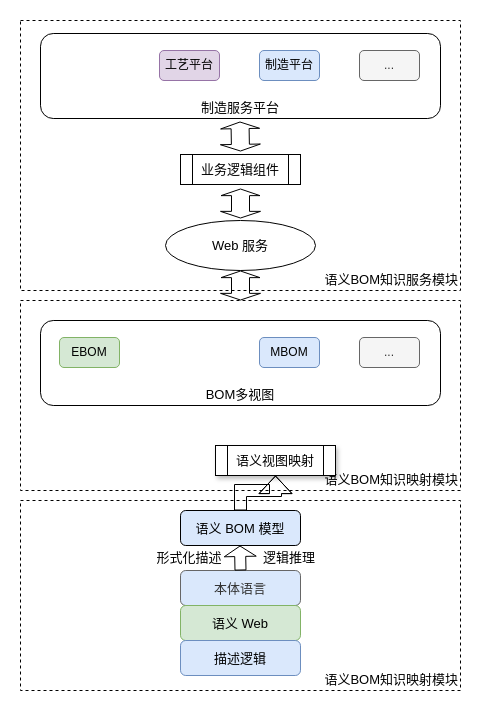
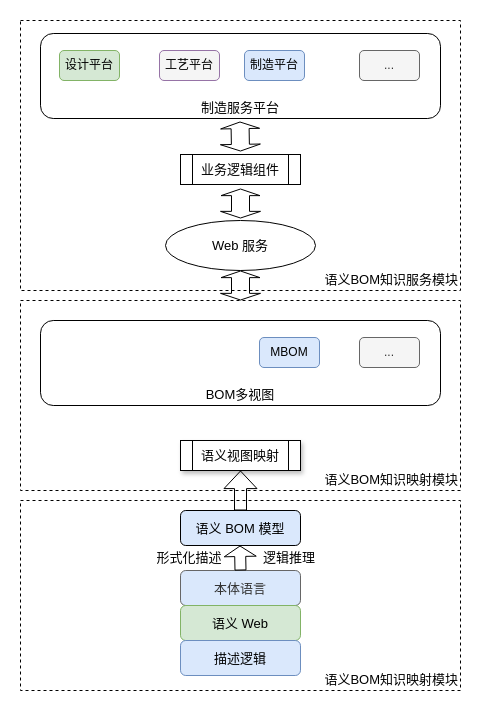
  <mxCell id="0" />
  <mxCell id="1" parent="0" />
  <mxCell id="2" value="语义BOM知识服务模块" style="rounded=0;whiteSpace=wrap;html=1;fontSize=13;fillColor=none;verticalAlign=bottom;fontStyle=0;align=right;dashed=1;" vertex="1" parent="1"><mxGeometry x="20" y="20" width="440" height="270" as="geometry" /></mxCell>
  <mxCell id="3" value="制造服务平台" style="rounded=1;whiteSpace=wrap;html=1;fillColor=none;verticalAlign=bottom;fontSize=13;fontStyle=0" vertex="1" parent="1"><mxGeometry x="40" y="33" width="400" height="85" as="geometry" /></mxCell>
- <mxCell id="5" value="工艺平台" style="rounded=1;whiteSpace=wrap;html=1;fillColor=#e1d5e7;strokeColor=#9673a6;fontStyle=0" vertex="1" parent="1"><mxGeometry x="159" y="50" width="60" height="30" as="geometry" /></mxCell>
- <mxCell id="6" value="制造平台" style="rounded=1;whiteSpace=wrap;html=1;fillColor=#dae8fc;strokeColor=#6c8ebf;fontStyle=0" vertex="1" parent="1"><mxGeometry x="259" y="50" width="60" height="30" as="geometry" /></mxCell>
+ <mxCell id="4" value="设计平台" style="rounded=1;whiteSpace=wrap;html=1;fillColor=#d5e8d4;strokeColor=#82b366;fontStyle=0" vertex="1" parent="1"><mxGeometry x="59" y="50" width="60" height="30" as="geometry" /></mxCell>
+ <mxCell id="5" value="工艺平台" style="rounded=1;whiteSpace=wrap;html=1;fillColor=#f5f5f5;strokeColor=#9673a6;fontStyle=0;" vertex="1" parent="1"><mxGeometry x="159" y="50" width="60" height="30" as="geometry" /></mxCell>
+ <mxCell id="6" value="制造平台" style="rounded=1;whiteSpace=wrap;html=1;fillColor=#dae8fc;strokeColor=#6c8ebf;fontStyle=0" vertex="1" parent="1"><mxGeometry x="244" y="50" width="60" height="30" as="geometry" /></mxCell>
  <mxCell id="7" value="业务逻辑组件" style="shape=process;whiteSpace=wrap;html=1;backgroundOutline=1;fontSize=13;fontStyle=0" vertex="1" parent="1"><mxGeometry x="180" y="154" width="120" height="30" as="geometry" /></mxCell>
  <mxCell id="8" value="Web 服务" style="ellipse;whiteSpace=wrap;html=1;fontSize=13;fillColor=none;fontStyle=0" vertex="1" parent="1"><mxGeometry x="165" y="220" width="150" height="50" as="geometry" /></mxCell>
  <mxCell id="9" value="" style="shape=flexArrow;endArrow=classic;startArrow=classic;html=1;rounded=0;fontSize=13;width=18;endSize=1.88;startSize=1.88;startWidth=21;fontStyle=0" edge="1" parent="1"><mxGeometry width="100" height="100" relative="1" as="geometry"><mxPoint x="240" y="151" as="sourcePoint" /><mxPoint x="239.5" y="121" as="targetPoint" /></mxGeometry></mxCell>
  <mxCell id="10" value="" style="shape=flexArrow;endArrow=classic;startArrow=classic;html=1;rounded=0;fontSize=13;width=18;endSize=1.88;startSize=1.88;startWidth=21;exitX=0.5;exitY=0;exitDx=0;exitDy=0;fontStyle=0" edge="1" parent="1"><mxGeometry width="100" height="100" relative="1" as="geometry"><mxPoint x="240" y="218" as="sourcePoint" /><mxPoint x="240" y="188" as="targetPoint" /></mxGeometry></mxCell>
  <mxCell id="11" value="语义BOM知识映射模块" style="rounded=0;whiteSpace=wrap;html=1;fontSize=13;fillColor=none;verticalAlign=bottom;fontStyle=0;align=right;dashed=1;" vertex="1" parent="1"><mxGeometry x="20" y="300" width="440" height="190" as="geometry" /></mxCell>
  <mxCell id="12" value="BOM多视图" style="rounded=1;whiteSpace=wrap;html=1;fillColor=none;verticalAlign=bottom;fontSize=13;fontStyle=0" vertex="1" parent="1"><mxGeometry x="40" y="320" width="400" height="85" as="geometry" /></mxCell>
  <mxCell id="13" value="MBOM" style="rounded=1;whiteSpace=wrap;html=1;fillColor=#dae8fc;strokeColor=#6c8ebf;fontStyle=0" vertex="1" parent="1"><mxGeometry x="259" y="337" width="60" height="30" as="geometry" /></mxCell>
- <mxCell id="14" value="EBOM" style="rounded=1;whiteSpace=wrap;html=1;fillColor=#d5e8d4;strokeColor=#82b366;fontStyle=0" vertex="1" parent="1"><mxGeometry x="59" y="337" width="60" height="30" as="geometry" /></mxCell>
  <mxCell id="15" value="..." style="rounded=1;whiteSpace=wrap;html=1;fillColor=#f5f5f5;strokeColor=#666666;fontStyle=0;fontColor=#333333;" vertex="1" parent="1"><mxGeometry x="359" y="50" width="60" height="30" as="geometry" /></mxCell>
  <mxCell id="16" value="..." style="rounded=1;whiteSpace=wrap;html=1;fillColor=#f5f5f5;strokeColor=#666666;fontStyle=0;fontColor=#333333;" vertex="1" parent="1"><mxGeometry x="359" y="337" width="60" height="30" as="geometry" /></mxCell>
- <mxCell id="17" value="语义视图映射" style="shape=process;whiteSpace=wrap;html=1;backgroundOutline=1;fontSize=13;fontStyle=0;shadow=1;" vertex="1" parent="1"><mxGeometry x="215" y="445" width="120" height="30" as="geometry" /></mxCell>
+ <mxCell id="17" value="语义视图映射" style="shape=process;whiteSpace=wrap;html=1;backgroundOutline=1;fontSize=13;fontStyle=0;shadow=1;" vertex="1" parent="1"><mxGeometry x="180" y="440" width="120" height="30" as="geometry" /></mxCell>
  <mxCell id="18" value="" style="shape=flexArrow;endArrow=classic;startArrow=classic;html=1;rounded=0;fontSize=13;width=18;endSize=1.88;startSize=1.88;startWidth=21;entryX=0.5;entryY=1;entryDx=0;entryDy=0;fontStyle=0" edge="1" parent="1" source="11" target="8"><mxGeometry width="100" height="100" relative="1" as="geometry"><mxPoint x="240" y="310" as="sourcePoint" /><mxPoint x="239.5" y="280" as="targetPoint" /></mxGeometry></mxCell>
  <mxCell id="19" value="语义BOM知识映射模块" style="rounded=0;whiteSpace=wrap;html=1;fontSize=13;fillColor=none;verticalAlign=bottom;fontStyle=0;align=right;dashed=1;" vertex="1" parent="1"><mxGeometry x="20" y="500" width="440" height="190" as="geometry" /></mxCell>
  <mxCell id="20" value="" style="edgeStyle=orthogonalEdgeStyle;rounded=0;orthogonalLoop=1;jettySize=auto;html=1;fontSize=13;shape=flexArrow;width=12;endSize=5.53;fontStyle=0" edge="1" parent="1" source="21" target="17"><mxGeometry relative="1" as="geometry" /></mxCell>
  <mxCell id="21" value="语义 BOM 模型" style="rounded=1;whiteSpace=wrap;html=1;fontSize=13;fontStyle=0;fillColor=#dae8fc;" vertex="1" parent="1"><mxGeometry x="180" y="510" width="120" height="35" as="geometry" /></mxCell>
  <mxCell id="22" value="本体语言" style="rounded=1;whiteSpace=wrap;html=1;fontSize=13;fillColor=#dae8fc;fontStyle=0;fontColor=#333333;strokeColor=#666666;" vertex="1" parent="1"><mxGeometry x="180" y="570" width="120" height="35" as="geometry" /></mxCell>
  <mxCell id="23" value="语义 Web" style="rounded=1;whiteSpace=wrap;html=1;fontSize=13;fillColor=#d5e8d4;fontStyle=0;strokeColor=#82b366;" vertex="1" parent="1"><mxGeometry x="180" y="605" width="120" height="35" as="geometry" /></mxCell>
  <mxCell id="24" value="描述逻辑" style="rounded=1;whiteSpace=wrap;html=1;fontSize=13;fillColor=#dae8fc;fontStyle=0;strokeColor=#6c8ebf;" vertex="1" parent="1"><mxGeometry x="180" y="640" width="120" height="35" as="geometry" /></mxCell>
  <mxCell id="25" value="" style="edgeStyle=orthogonalEdgeStyle;rounded=0;orthogonalLoop=1;jettySize=auto;html=1;fontSize=13;shape=flexArrow;width=11;endSize=3.16;fontStyle=0" edge="1" parent="1"><mxGeometry relative="1" as="geometry"><mxPoint x="240" y="570" as="sourcePoint" /><mxPoint x="239.5" y="545" as="targetPoint" /></mxGeometry></mxCell>
  <mxCell id="26" value="形式化描述" style="rounded=0;whiteSpace=wrap;html=1;shadow=0;fontSize=13;strokeWidth=1;fillColor=none;strokeColor=none;fontStyle=0" vertex="1" parent="1"><mxGeometry x="129" y="547" width="120" height="20" as="geometry" /></mxCell>
  <mxCell id="27" value="逻辑推理" style="rounded=0;whiteSpace=wrap;html=1;shadow=0;fontSize=13;strokeWidth=0;fillColor=none;strokeColor=none;fontStyle=0" vertex="1" parent="1"><mxGeometry x="229" y="547" width="120" height="20" as="geometry" /></mxCell>
